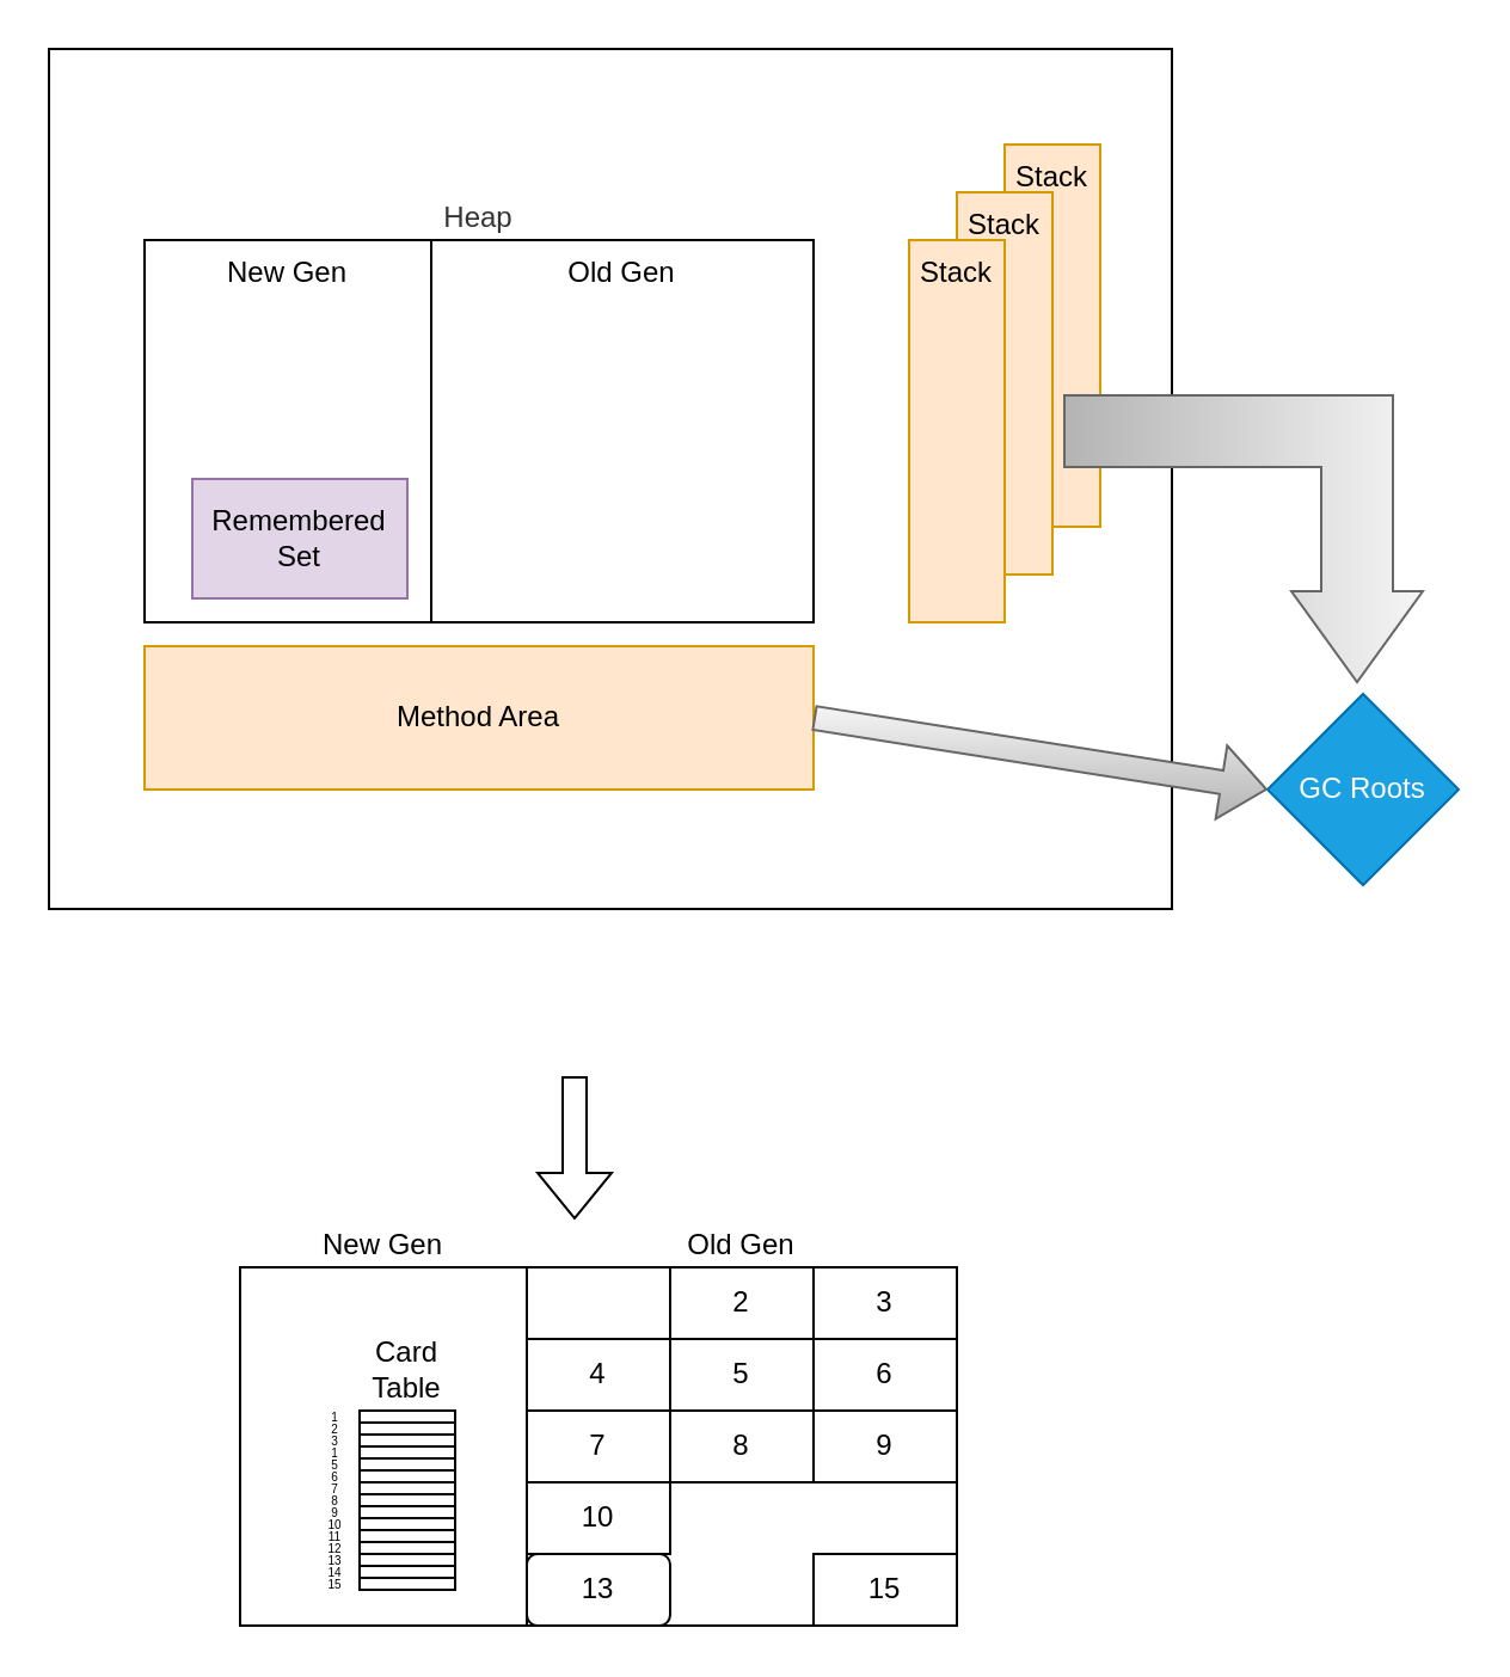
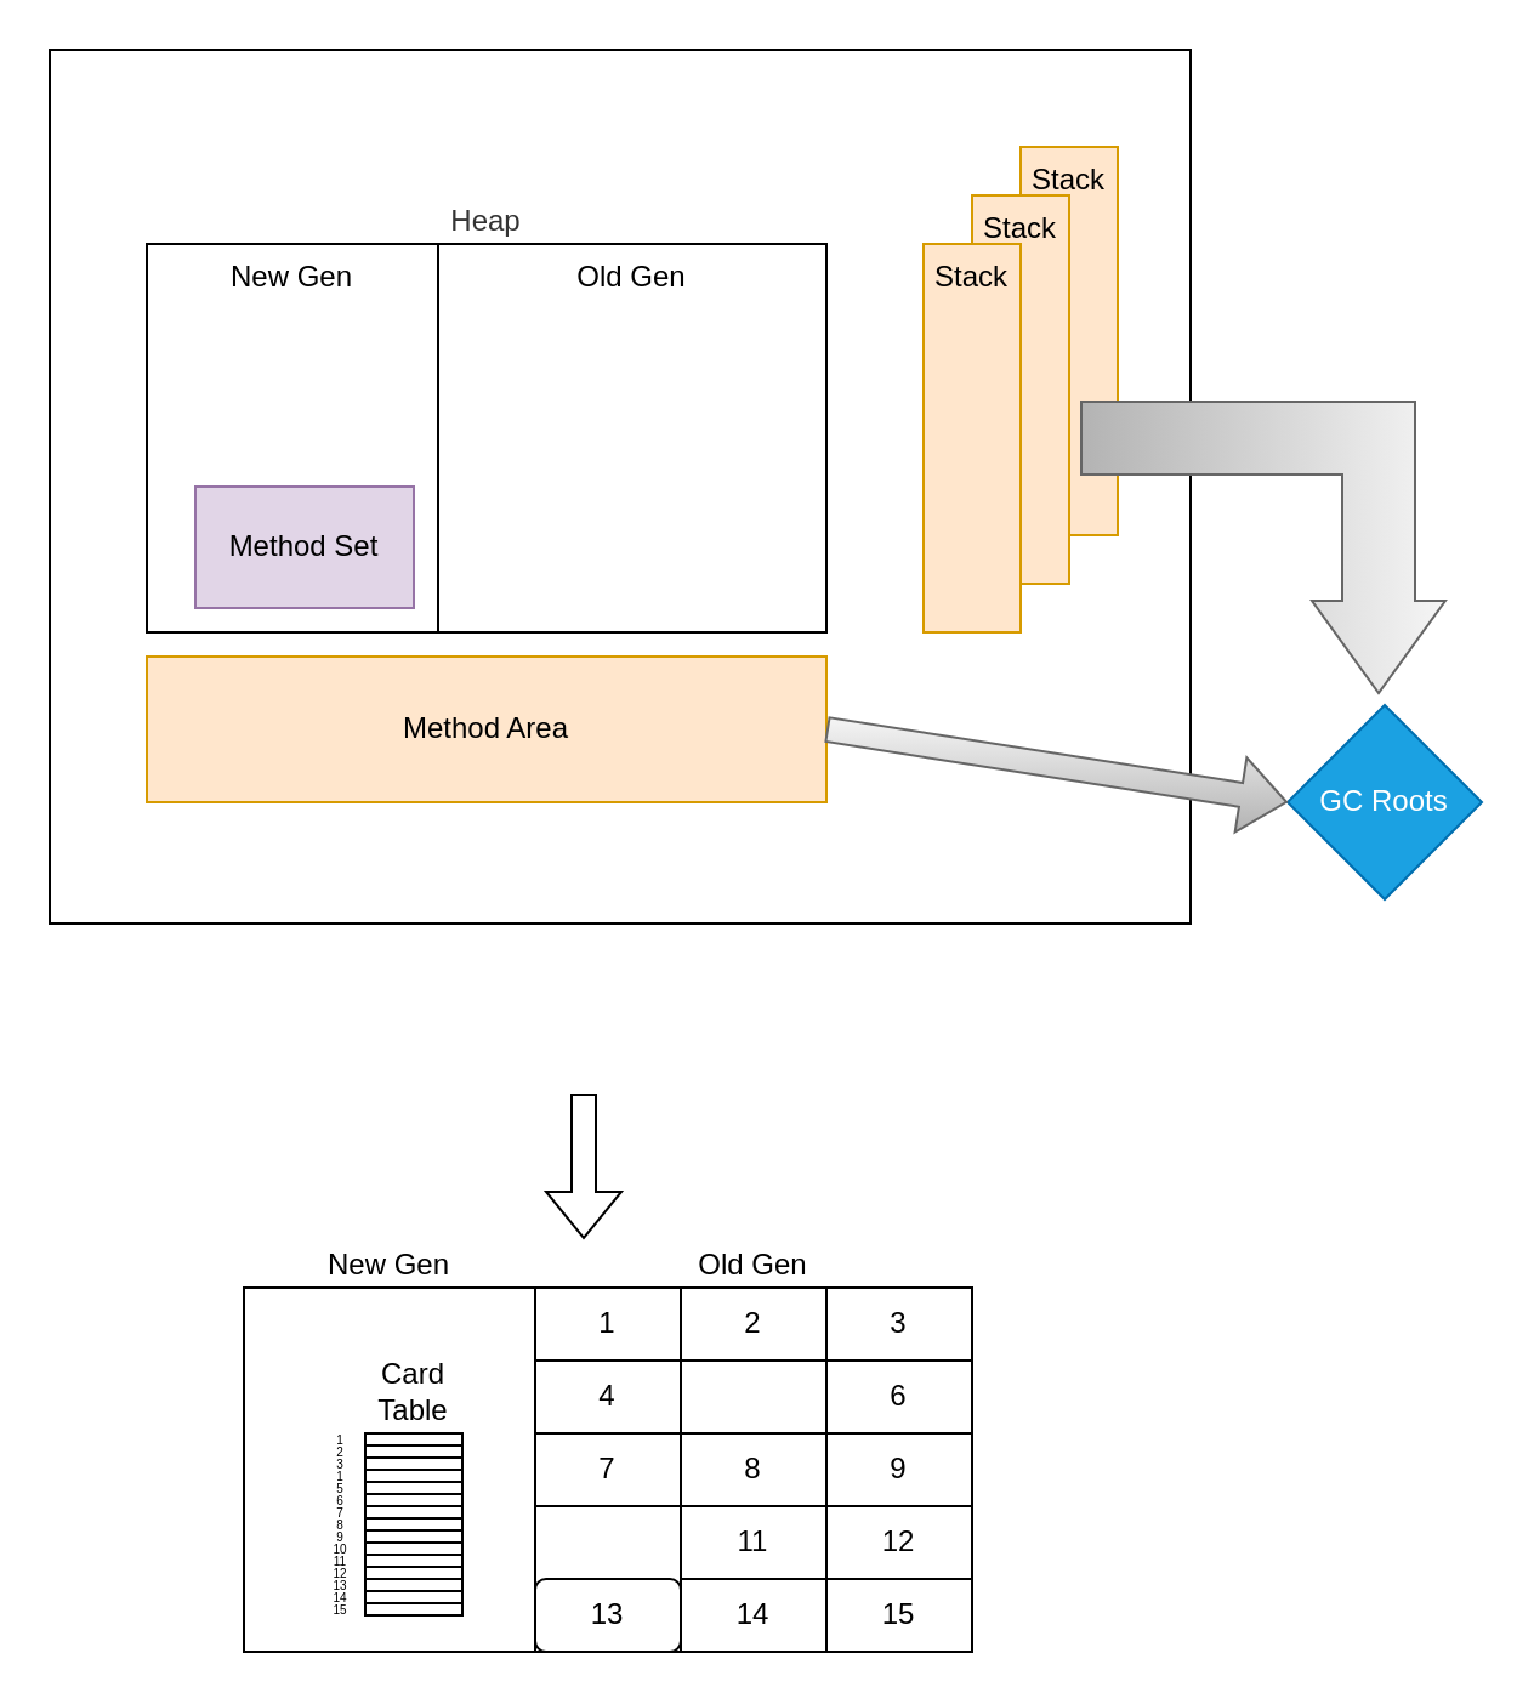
  <mxCell id="0" />
  <mxCell id="1" parent="0" />
  <mxCell id="2" value="" style="rounded=0;whiteSpace=wrap;html=1;" vertex="1" parent="1"><mxGeometry x="20" y="20" width="470" height="360" as="geometry" /></mxCell>
  <mxCell id="3" value="Heap" style="rounded=0;whiteSpace=wrap;html=1;verticalAlign=bottom;fillColor=#f5f5f5;strokeColor=#666666;fontColor=#333333;horizontal=1;labelPosition=center;verticalLabelPosition=top;align=center;" vertex="1" parent="1"><mxGeometry x="60" y="100" width="280" height="160" as="geometry" /></mxCell>
  <mxCell id="4" value="Stack" style="rounded=0;whiteSpace=wrap;html=1;verticalAlign=top;fillColor=#ffe6cc;strokeColor=#d79b00;" vertex="1" parent="1"><mxGeometry x="420" y="60" width="40" height="160" as="geometry" /></mxCell>
  <mxCell id="5" value="Stack" style="rounded=0;whiteSpace=wrap;html=1;verticalAlign=top;fillColor=#ffe6cc;strokeColor=#d79b00;" vertex="1" parent="1"><mxGeometry x="400" y="80" width="40" height="160" as="geometry" /></mxCell>
  <mxCell id="6" value="Stack" style="rounded=0;whiteSpace=wrap;html=1;verticalAlign=top;fillColor=#ffe6cc;strokeColor=#d79b00;" vertex="1" parent="1"><mxGeometry x="380" y="100" width="40" height="160" as="geometry" /></mxCell>
  <mxCell id="7" value="Method Area" style="rounded=0;whiteSpace=wrap;html=1;fillColor=#ffe6cc;strokeColor=#d79b00;" vertex="1" parent="1"><mxGeometry x="60" y="270" width="280" height="60" as="geometry" /></mxCell>
  <mxCell id="8" value="GC Roots" style="rhombus;whiteSpace=wrap;html=1;fillColor=#1ba1e2;fontColor=#ffffff;strokeColor=#006EAF;" vertex="1" parent="1"><mxGeometry x="530" y="290" width="80" height="80" as="geometry" /></mxCell>
  <mxCell id="9" value="" style="shape=flexArrow;endArrow=classic;html=1;rounded=0;entryX=0;entryY=0.5;entryDx=0;entryDy=0;exitX=1;exitY=0.5;exitDx=0;exitDy=0;fillColor=#f5f5f5;gradientColor=#b3b3b3;strokeColor=#666666;" edge="1" parent="1" source="7" target="8"><mxGeometry width="50" height="50" relative="1" as="geometry"><mxPoint x="350" y="260" as="sourcePoint" /><mxPoint x="400" y="210" as="targetPoint" /></mxGeometry></mxCell>
  <mxCell id="10" value="" style="html=1;shadow=0;dashed=0;align=center;verticalAlign=middle;shape=mxgraph.arrows2.bendArrow;dy=15;dx=38;notch=0;arrowHead=55;rounded=0;rotation=90;fillColor=#f5f5f5;gradientColor=#b3b3b3;strokeColor=#666666;" vertex="1" parent="1"><mxGeometry x="460" y="150" width="120" height="150" as="geometry" /></mxCell>
  <mxCell id="11" value="New Gen" style="rounded=0;whiteSpace=wrap;html=1;verticalAlign=top;" vertex="1" parent="1"><mxGeometry x="60" y="100" width="120" height="160" as="geometry" /></mxCell>
  <mxCell id="12" value="Old Gen" style="rounded=0;whiteSpace=wrap;html=1;verticalAlign=top;" vertex="1" parent="1"><mxGeometry x="180" y="100" width="160" height="160" as="geometry" /></mxCell>
- <mxCell id="13" value="Remembered Set" style="rounded=0;whiteSpace=wrap;html=1;fillColor=#e1d5e7;strokeColor=#9673a6;" vertex="1" parent="1"><mxGeometry x="80" y="200" width="90" height="50" as="geometry" /></mxCell>
+ <mxCell id="13" value="Method Set" style="rounded=0;whiteSpace=wrap;html=1;fillColor=#e1d5e7;strokeColor=#9673a6;" vertex="1" parent="1"><mxGeometry x="80" y="200" width="90" height="50" as="geometry" /></mxCell>
  <mxCell id="14" value="" style="shape=flexArrow;endArrow=classic;html=1;rounded=0;" edge="1" parent="1"><mxGeometry width="50" height="50" relative="1" as="geometry"><mxPoint x="240" y="450" as="sourcePoint" /><mxPoint x="240" y="510" as="targetPoint" /></mxGeometry></mxCell>
  <mxCell id="15" value="New Gen" style="rounded=0;whiteSpace=wrap;html=1;verticalAlign=bottom;labelPosition=center;verticalLabelPosition=top;align=center;" vertex="1" parent="1"><mxGeometry x="100" y="530" width="120" height="150" as="geometry" /></mxCell>
  <mxCell id="16" value="Old Gen" style="rounded=0;whiteSpace=wrap;html=1;verticalAlign=bottom;labelPosition=center;verticalLabelPosition=top;align=center;" vertex="1" parent="1"><mxGeometry x="220" y="530" width="180" height="150" as="geometry" /></mxCell>
+ <mxCell id="17" value="1" style="rounded=0;whiteSpace=wrap;html=1;" vertex="1" parent="1"><mxGeometry x="220" y="530" width="60" height="30" as="geometry" /></mxCell>
  <mxCell id="18" value="2" style="rounded=0;whiteSpace=wrap;html=1;" vertex="1" parent="1"><mxGeometry x="280" y="530" width="60" height="30" as="geometry" /></mxCell>
  <mxCell id="19" value="3" style="rounded=0;whiteSpace=wrap;html=1;" vertex="1" parent="1"><mxGeometry x="340" y="530" width="60" height="30" as="geometry" /></mxCell>
  <mxCell id="20" value="4" style="rounded=0;whiteSpace=wrap;html=1;" vertex="1" parent="1"><mxGeometry x="220" y="560" width="60" height="30" as="geometry" /></mxCell>
- <mxCell id="21" value="5" style="rounded=0;whiteSpace=wrap;html=1;" vertex="1" parent="1"><mxGeometry x="280" y="560" width="60" height="30" as="geometry" /></mxCell>
  <mxCell id="22" value="6" style="rounded=0;whiteSpace=wrap;html=1;" vertex="1" parent="1"><mxGeometry x="340" y="560" width="60" height="30" as="geometry" /></mxCell>
  <mxCell id="23" value="7" style="rounded=0;whiteSpace=wrap;html=1;" vertex="1" parent="1"><mxGeometry x="220" y="590" width="60" height="30" as="geometry" /></mxCell>
  <mxCell id="24" value="8" style="rounded=0;whiteSpace=wrap;html=1;" vertex="1" parent="1"><mxGeometry x="280" y="590" width="60" height="30" as="geometry" /></mxCell>
  <mxCell id="25" value="9" style="rounded=0;whiteSpace=wrap;html=1;" vertex="1" parent="1"><mxGeometry x="340" y="590" width="60" height="30" as="geometry" /></mxCell>
- <mxCell id="26" value="10" style="rounded=0;whiteSpace=wrap;html=1;" vertex="1" parent="1"><mxGeometry x="220" y="620" width="60" height="30" as="geometry" /></mxCell>
+ <mxCell id="27" value="11" style="rounded=0;whiteSpace=wrap;html=1;" vertex="1" parent="1"><mxGeometry x="280" y="620" width="60" height="30" as="geometry" /></mxCell>
+ <mxCell id="28" value="12" style="rounded=0;whiteSpace=wrap;html=1;" vertex="1" parent="1"><mxGeometry x="340" y="620" width="60" height="30" as="geometry" /></mxCell>
  <mxCell id="29" value="13" style="whiteSpace=wrap;html=1;rounded=1;" vertex="1" parent="1"><mxGeometry x="220" y="650" width="60" height="30" as="geometry" /></mxCell>
+ <mxCell id="30" value="14" style="rounded=0;whiteSpace=wrap;html=1;" vertex="1" parent="1"><mxGeometry x="280" y="650" width="60" height="30" as="geometry" /></mxCell>
  <mxCell id="31" value="15" style="rounded=0;whiteSpace=wrap;html=1;" vertex="1" parent="1"><mxGeometry x="340" y="650" width="60" height="30" as="geometry" /></mxCell>
  <mxCell id="32" value="Card Table" style="rounded=0;whiteSpace=wrap;html=1;labelPosition=center;verticalLabelPosition=top;align=center;verticalAlign=bottom;" vertex="1" parent="1"><mxGeometry x="150" y="590" width="40" height="75" as="geometry" /></mxCell>
  <mxCell id="33" value="" style="rounded=0;whiteSpace=wrap;html=1;" vertex="1" parent="1"><mxGeometry x="150" y="590" width="40" height="5" as="geometry" /></mxCell>
  <mxCell id="34" value="" style="rounded=0;whiteSpace=wrap;html=1;" vertex="1" parent="1"><mxGeometry x="150" y="595" width="40" height="5" as="geometry" /></mxCell>
  <mxCell id="35" value="" style="rounded=0;whiteSpace=wrap;html=1;" vertex="1" parent="1"><mxGeometry x="150" y="600" width="40" height="5" as="geometry" /></mxCell>
  <mxCell id="36" value="" style="rounded=0;whiteSpace=wrap;html=1;" vertex="1" parent="1"><mxGeometry x="150" y="605" width="40" height="5" as="geometry" /></mxCell>
  <mxCell id="37" value="" style="rounded=0;whiteSpace=wrap;html=1;" vertex="1" parent="1"><mxGeometry x="150" y="610" width="40" height="5" as="geometry" /></mxCell>
  <mxCell id="38" value="" style="rounded=0;whiteSpace=wrap;html=1;" vertex="1" parent="1"><mxGeometry x="150" y="615" width="40" height="5" as="geometry" /></mxCell>
  <mxCell id="39" value="" style="rounded=0;whiteSpace=wrap;html=1;" vertex="1" parent="1"><mxGeometry x="150" y="620" width="40" height="5" as="geometry" /></mxCell>
  <mxCell id="40" value="" style="rounded=0;whiteSpace=wrap;html=1;" vertex="1" parent="1"><mxGeometry x="150" y="625" width="40" height="5" as="geometry" /></mxCell>
  <mxCell id="41" value="" style="rounded=0;whiteSpace=wrap;html=1;" vertex="1" parent="1"><mxGeometry x="150" y="630" width="40" height="5" as="geometry" /></mxCell>
  <mxCell id="42" value="" style="rounded=0;whiteSpace=wrap;html=1;" vertex="1" parent="1"><mxGeometry x="150" y="635" width="40" height="5" as="geometry" /></mxCell>
  <mxCell id="43" value="" style="rounded=0;whiteSpace=wrap;html=1;" vertex="1" parent="1"><mxGeometry x="150" y="640" width="40" height="5" as="geometry" /></mxCell>
  <mxCell id="44" value="" style="rounded=0;whiteSpace=wrap;html=1;" vertex="1" parent="1"><mxGeometry x="150" y="645" width="40" height="5" as="geometry" /></mxCell>
  <mxCell id="45" value="" style="rounded=0;whiteSpace=wrap;html=1;" vertex="1" parent="1"><mxGeometry x="150" y="650" width="40" height="5" as="geometry" /></mxCell>
  <mxCell id="46" value="" style="rounded=0;whiteSpace=wrap;html=1;" vertex="1" parent="1"><mxGeometry x="150" y="655" width="40" height="5" as="geometry" /></mxCell>
  <mxCell id="47" value="" style="rounded=0;whiteSpace=wrap;html=1;" vertex="1" parent="1"><mxGeometry x="150" y="660" width="40" height="5" as="geometry" /></mxCell>
  <mxCell id="48" value="&lt;p style=&quot;line-height: 100%; font-size: 5px;&quot;&gt;&lt;font style=&quot;font-size: 5px;&quot;&gt;1&lt;br&gt;2&lt;br&gt;3&lt;br&gt;1&lt;br&gt;5&lt;br&gt;6&lt;br&gt;7&lt;br&gt;8&lt;br&gt;9&lt;br&gt;10&lt;br&gt;11&lt;br&gt;12&lt;br&gt;13&lt;br&gt;14&lt;br&gt;&lt;/font&gt;15&lt;/p&gt;" style="text;html=1;strokeColor=none;fillColor=none;align=center;verticalAlign=middle;whiteSpace=wrap;rounded=0;" vertex="1" parent="1"><mxGeometry x="110" y="612.5" width="60" height="30" as="geometry" /></mxCell>
